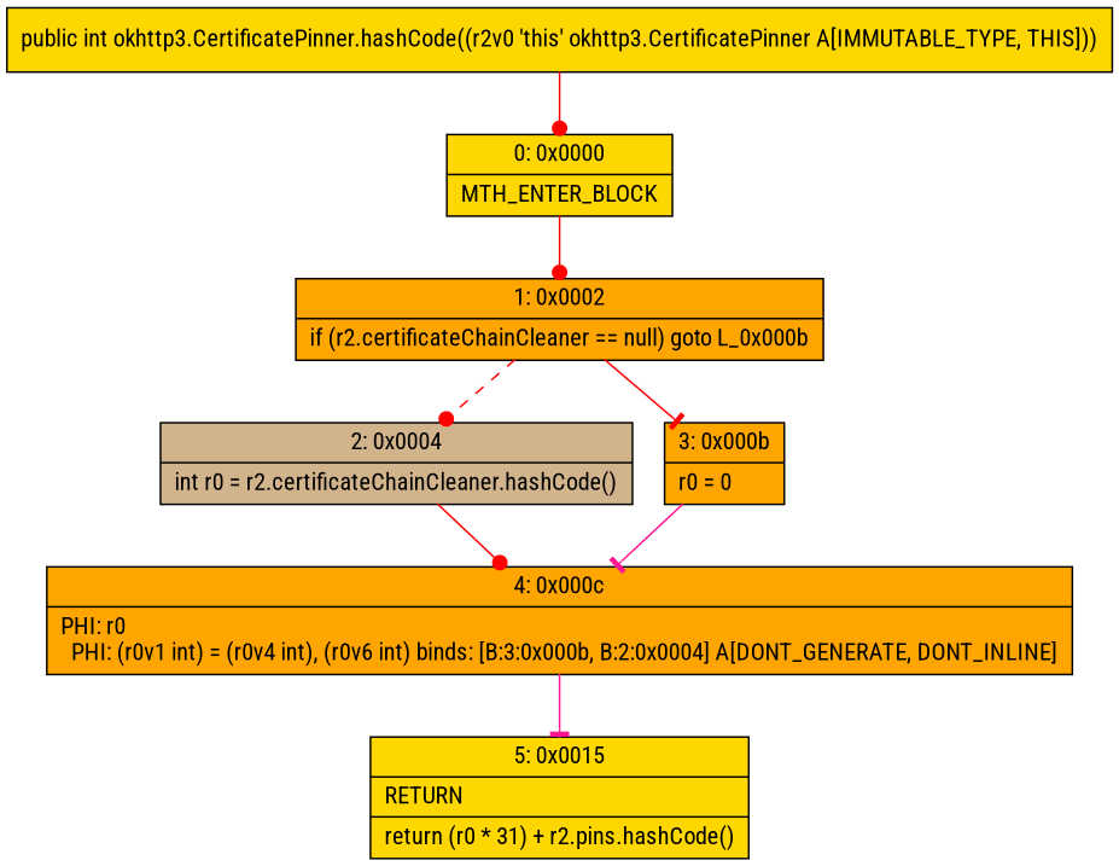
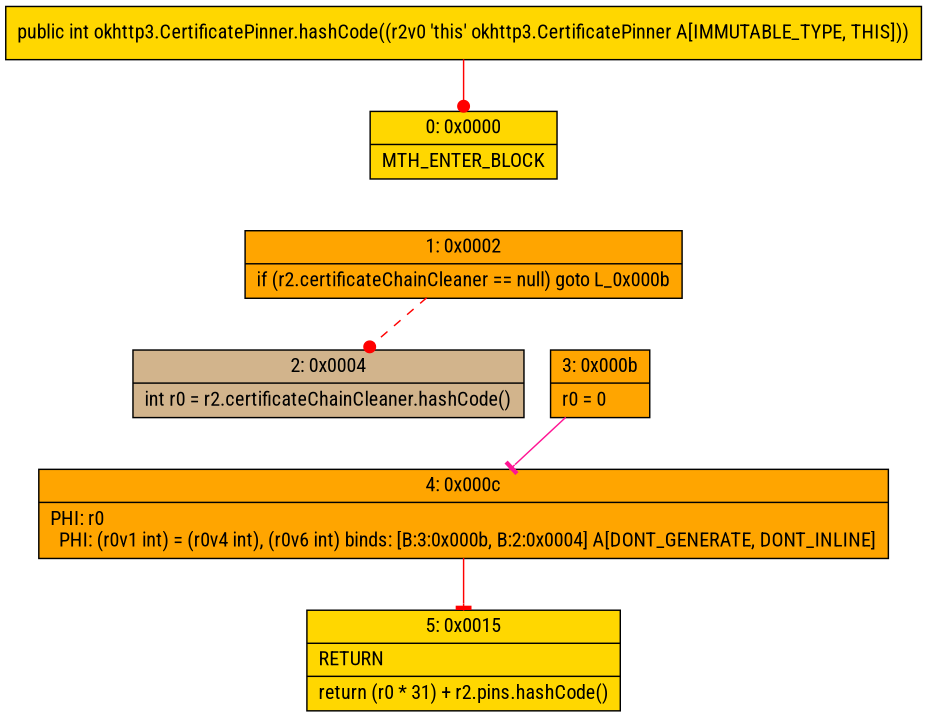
  digraph {
    fontname="Roboto Condensed"
    node [fillcolor=gold fontname="Roboto Condensed" shape=record style=filled]
    edge [arrowhead=dot color=red fontname="Roboto Condensed"]
    n1 [label="{0\:\ 0x0000|MTH_ENTER_BLOCK\l}"]
    n2 [fillcolor=orange label="{1\:\ 0x0002|if (r2.certificateChainCleaner == null) goto L_0x000b\l}"]
    n3 [fillcolor=tan label="{2\:\ 0x0004|int r0 = r2.certificateChainCleaner.hashCode()\l}"]
    n4 [fillcolor=orange label="{3\:\ 0x000b|r0 = 0\l}"]
    n5 [fillcolor=orange label="{4\:\ 0x000c|PHI: r0 \l  PHI: (r0v1 int) = (r0v4 int), (r0v6 int) binds: [B:3:0x000b, B:2:0x0004] A[DONT_GENERATE, DONT_INLINE]\l}"]
    n6 [label="{5\:\ 0x0015|RETURN\l|return (r0 * 31) + r2.pins.hashCode()\l}"]
    n7 [label="{public int okhttp3.CertificatePinner.hashCode((r2v0 'this' okhttp3.CertificatePinner A[IMMUTABLE_TYPE, THIS])) }"]
-   n1 -> n2
    n2 -> n3 [style=dashed]
-   n2 -> n4 [arrowhead=tee]
-   n3 -> n5
    n4 -> n5 [arrowhead=tee color=deeppink]
-   n5 -> n6 [arrowhead=tee color=deeppink]
+   n5 -> n6 [arrowhead=tee]
    n7 -> n1
  }
